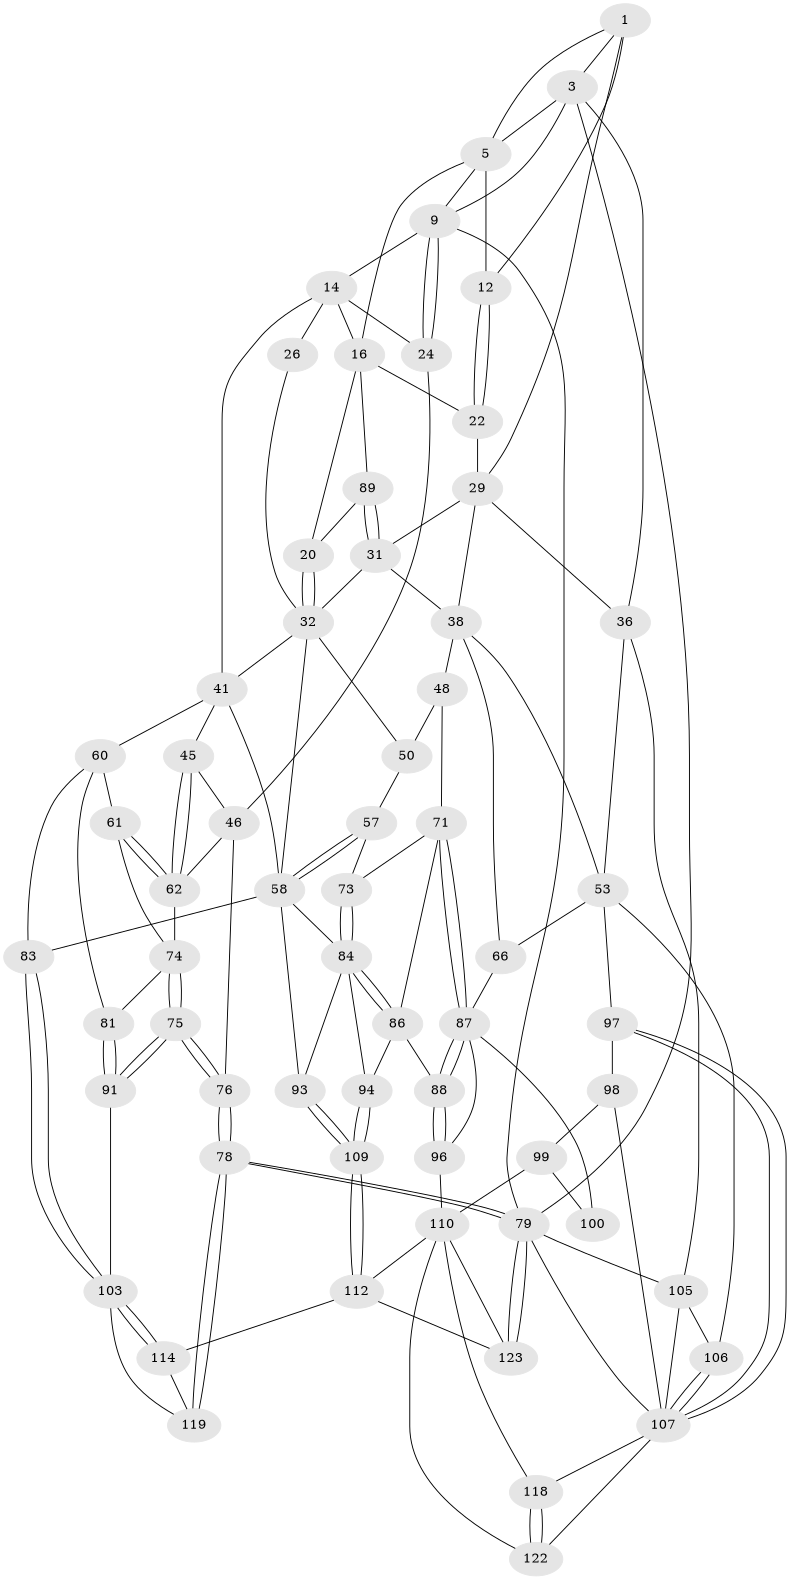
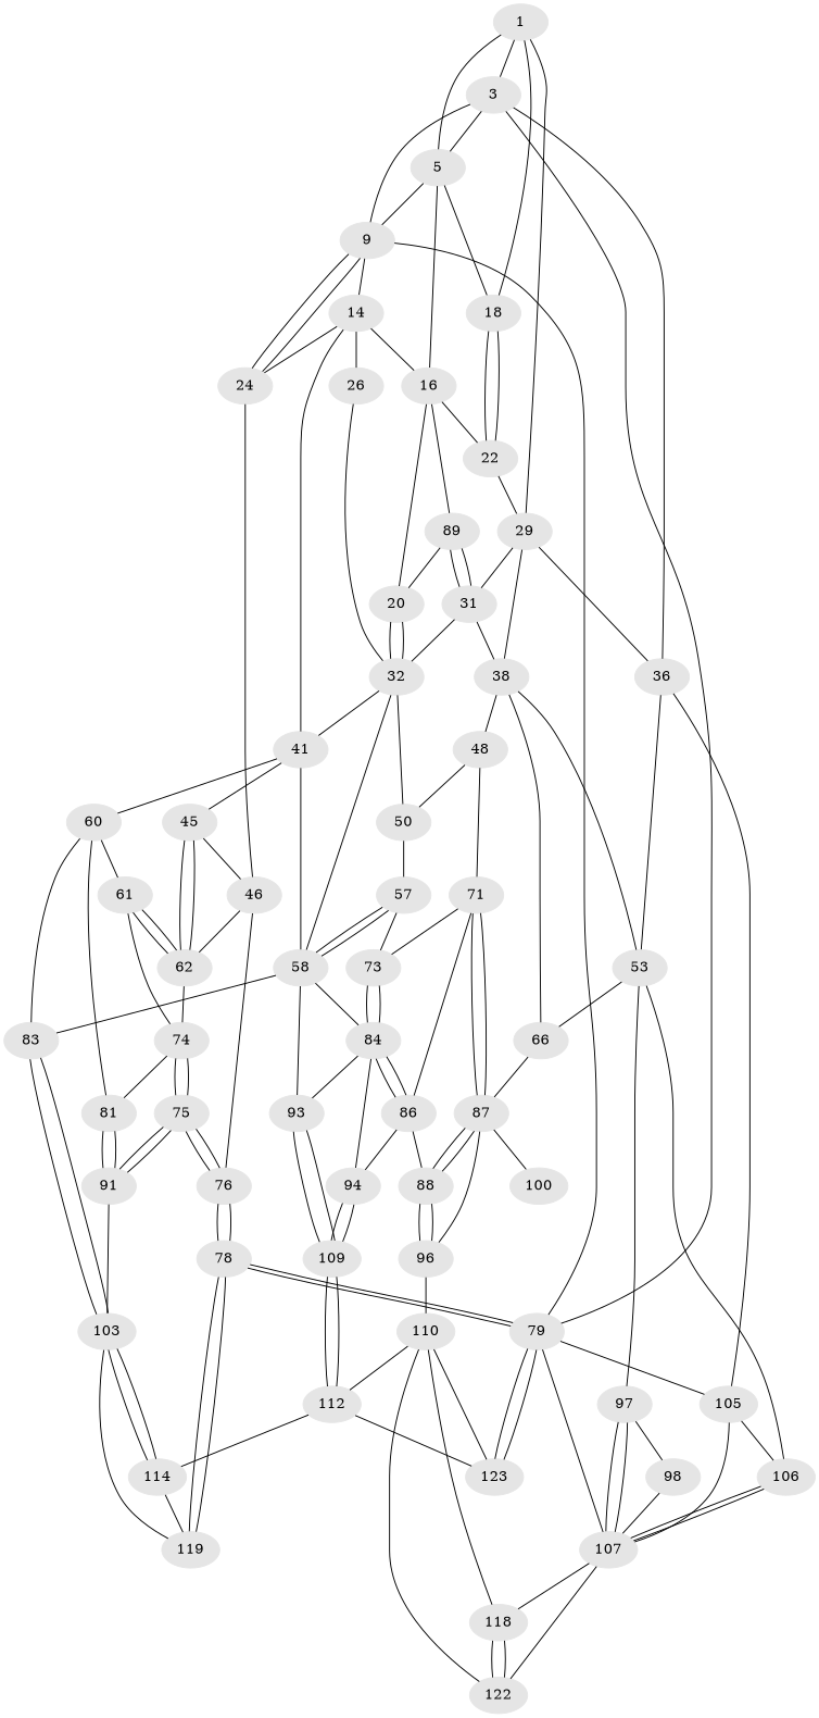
  graph {
    node [color=gray90 style=filled]
    1 [super="+2+6"]
    3 [super="+4"]
    5 [super="+8"]
-   12
+   12 [label=18]
    29 [super="+37+30"]
    9 [super="+10"]
    36 [super="+52"]
    79 [super="+101"]
    16 [super="+21+17"]
    22
    31 [super="+34"]
    38 [super="+39+54"]
    14 [super="+15+23"]
    24
    53 [super="+68"]
    n16 [label=105 super="+105"]
    107 [super="+115"]
    123
    n19 [label=89]
    20
    26
    41 [super="+59+42"]
    46 [super="+47"]
    32 [super="+33+35"]
    58 [super="+63"]
    45
    60 [super="+80"]
    50 [super="+51+56"]
    62 [super="+65"]
    76
    48 [super="+49"]
    66 [super="+70"]
    57
    83
    84 [super="+85"]
    93
    97
    106
    71 [super="+72"]
    87 [super="+90"]
    61
    81
    74 [super="+77"]
    78
    73
    86 [super="+89"]
    98
    103 [super="+104"]
    94
    109
    91
    75
    88
    96 [super="+108"]
    100
    119
    118
    122
    114
    110 [super="+111+117"]
    112 [super="+113"]
-   99
    1 -- 3
    1 -- 5
    1 -- 12
    1 -- 29
    3 -- 5
    3 -- 9
    3 -- 36
    3 -- 79
    5 -- 12
    5 -- 9
    5 -- 16
    12 -- 22
    12 -- 22
    29 -- 36
    29 -- 31
    29 -- 38
    9 -- 79
    9 -- 14
    9 -- 24
    9 -- 24
    36 -- 53
    36 -- n16
    79 -- n16
    79 -- 107
    79 -- 123
    79 -- 123
    16 -- 22
    16 -- n19
    16 -- 20
    22 -- 29
    31 -- 38
    31 -- 32
    38 -- 53
    38 -- 48 [weight=2]
    38 -- 66
    14 -- 16 [weight=2]
    14 -- 24
    14 -- 26 [weight=2]
    14 -- 41
    24 -- 46
    53 -- 66
    53 -- 97
    53 -- 106
    n16 -- 107
    n16 -- 106
    107 -- 118
    107 -- 122
    n19 -- 31
    n19 -- 31
    n19 -- 20
    20 -- 32
    20 -- 32
    26 -- 32
    41 -- 58
    41 -- 45
    41 -- 60
    46 -- 62
    46 -- 76
    32 -- 41
    32 -- 58
    32 -- 50
    58 -- 83
    58 -- 84
    58 -- 93
    45 -- 46
    45 -- 62
    45 -- 62
    60 -- 83
    60 -- 61
    60 -- 81
    50 -- 57
    62 -- 74
    76 -- 78
    76 -- 78
    48 -- 50
    48 -- 71
    66 -- 87
    57 -- 58
    57 -- 58
    57 -- 73
    83 -- 103
    83 -- 103
    84 -- 93
    84 -- 86
    84 -- 86
    84 -- 94
    93 -- 109
    93 -- 109
    97 -- 107
    97 -- 107
    97 -- 98
    106 -- 107
    106 -- 107
    71 -- 87
    71 -- 87
    71 -- 73
    71 -- 86
    87 -- 88
    87 -- 88
    87 -- 96
    87 -- 100
    61 -- 62
    61 -- 62
    61 -- 74
    81 -- 91
    81 -- 91
    74 -- 81
    74 -- 75
    74 -- 75
    78 -- 79
    78 -- 79
    78 -- 119
    78 -- 119
    73 -- 84
    73 -- 84
    86 -- 94
    86 -- 88
    98 -- 107
-   98 -- 99
    103 -- 119
    103 -- 114
    103 -- 114
    94 -- 109
    94 -- 109
    109 -- 112
    109 -- 112
    91 -- 103
    75 -- 76
    75 -- 76
    75 -- 91
    75 -- 91
    88 -- 96
    88 -- 96
    96 -- 110
    118 -- 122
    118 -- 122
    114 -- 119
    110 -- 123
    110 -- 118
    110 -- 122
    110 -- 112
    112 -- 123
    112 -- 114
-   99 -- 100
-   99 -- 110
  }
